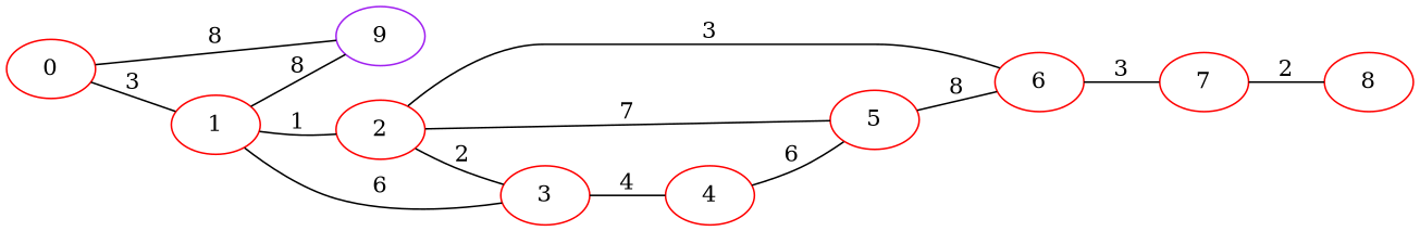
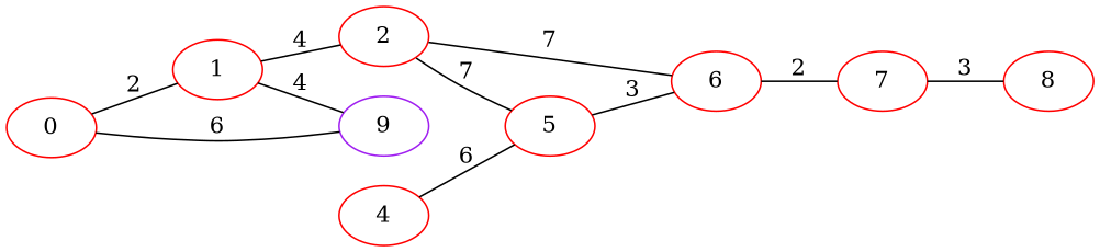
  graph {
    rankdir=LR
    node [color=red weight=1]
    0
    1
    9 [color=purple weight=4]
    2
-   3
    5
    6
    4
    7
    8
-   0 -- 1 [label=3]
-   0 -- 9 [label=8]
-   1 -- 9 [label=8]
-   1 -- 2 [label=1]
-   1 -- 3 [label=6]
-   2 -- 3 [label=2]
+   0 -- 1 [label=2]
+   0 -- 9 [label=6]
+   1 -- 9 [label=4]
+   1 -- 2 [label=4]
    2 -- 5 [label=7]
-   2 -- 6 [label=3]
-   3 -- 4 [label=4]
-   5 -- 6 [label=8]
-   6 -- 7 [label=3]
+   2 -- 6 [label=7]
+   5 -- 6 [label=3]
+   6 -- 7 [label=2]
    4 -- 5 [label=6]
-   7 -- 8 [label=2]
+   7 -- 8 [label=3]
  }
